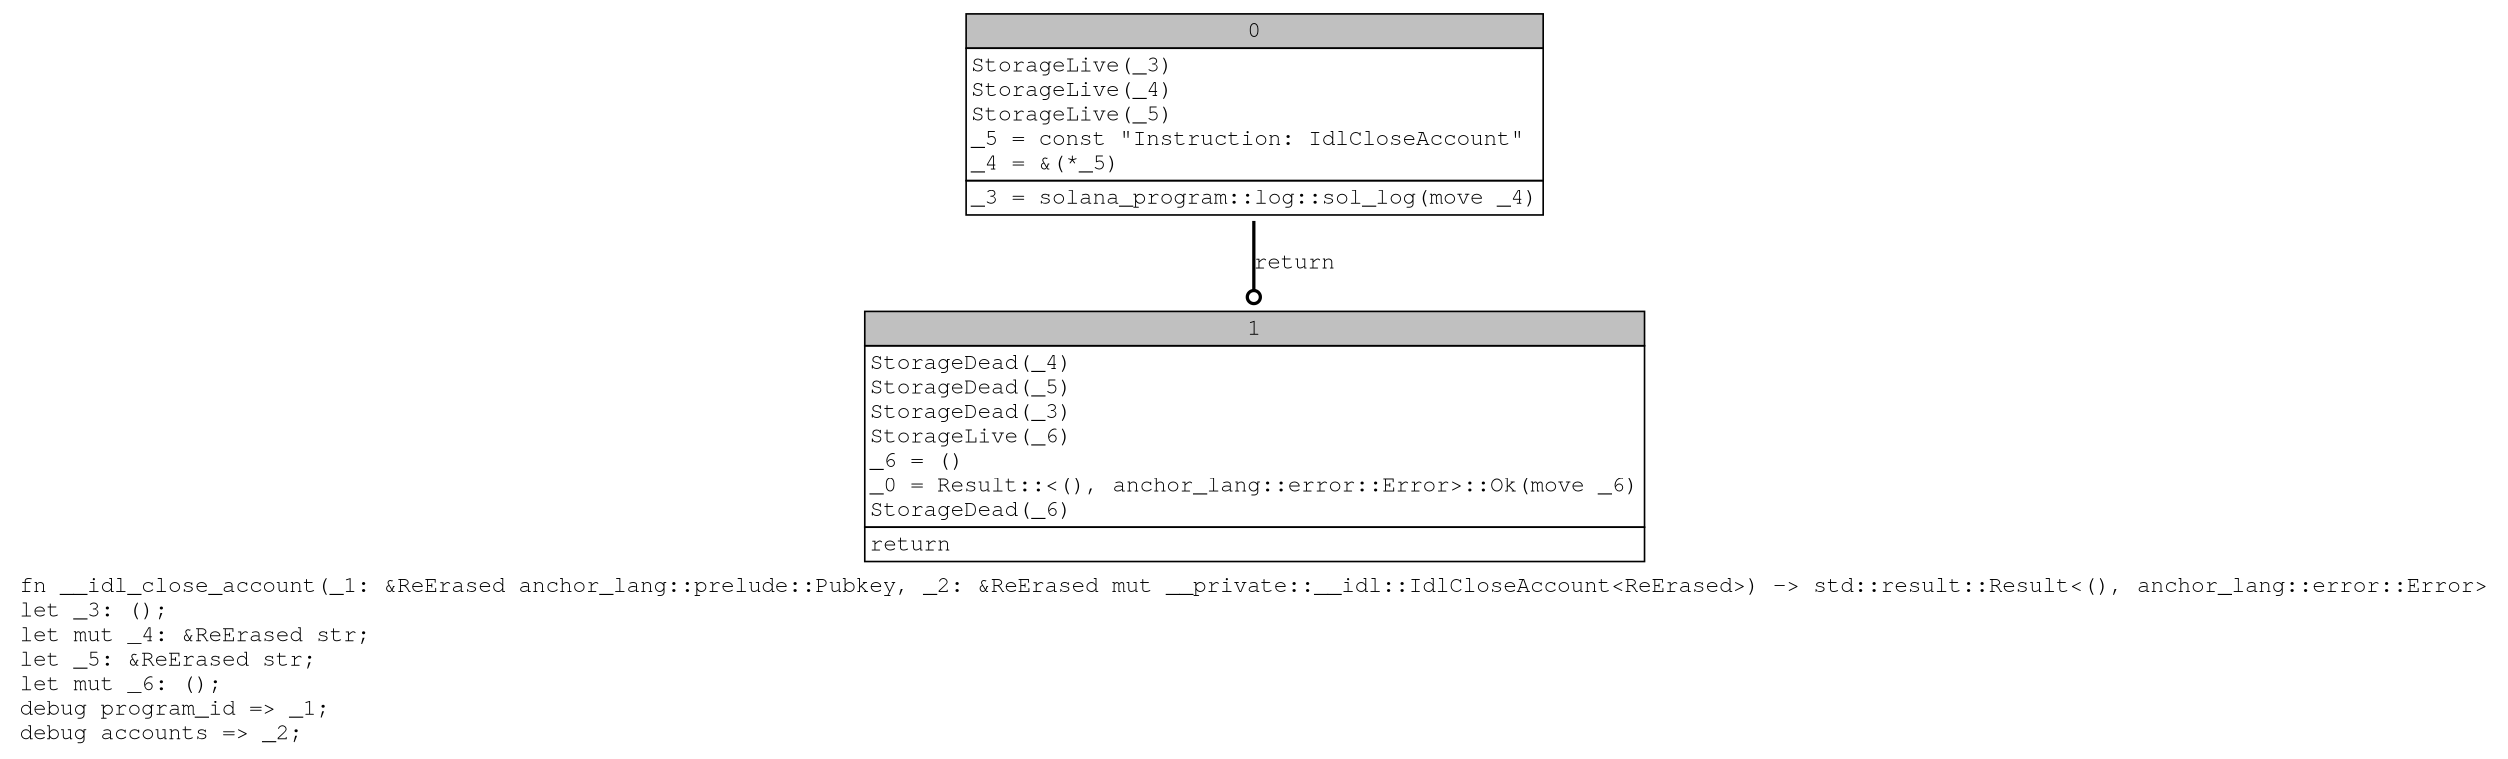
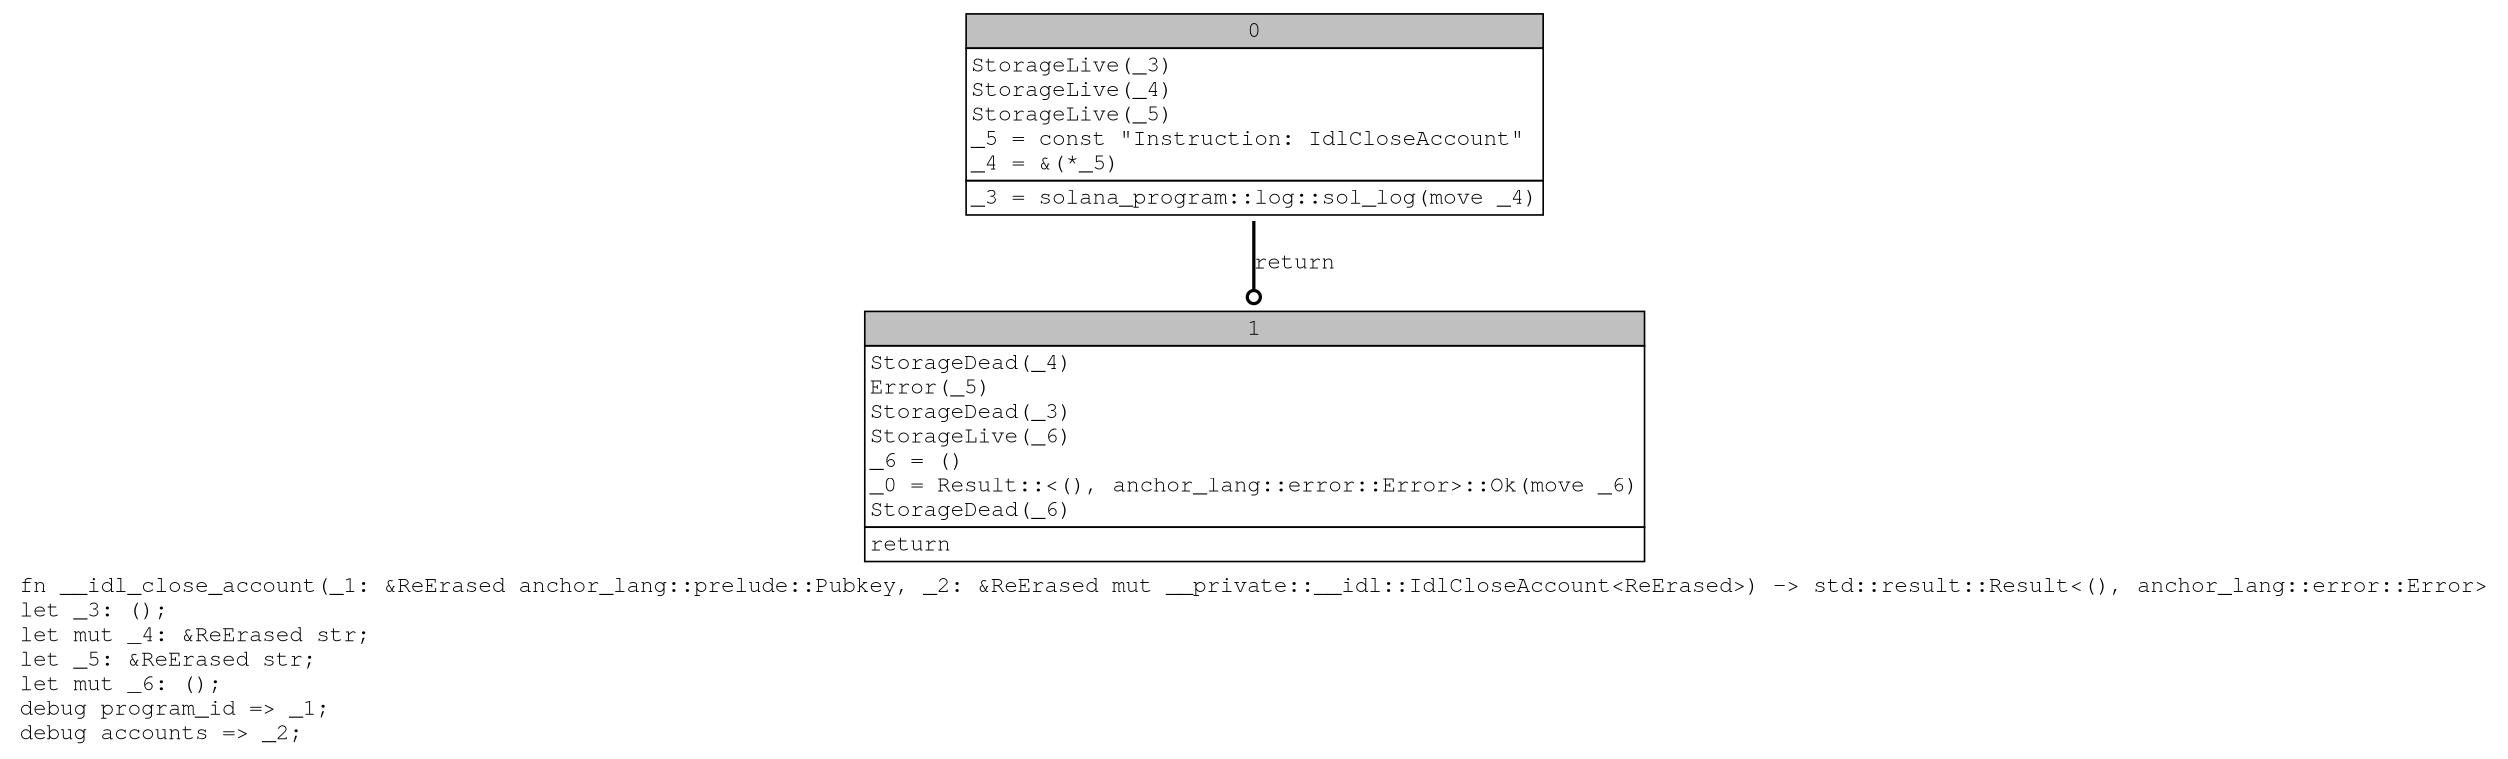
  digraph {
    fontname="Courier, monospace"
    label=<fn __idl_close_account(_1: &amp;ReErased anchor_lang::prelude::Pubkey, _2: &amp;ReErased mut __private::__idl::IdlCloseAccount&lt;ReErased&gt;) -&gt; std::result::Result&lt;(), anchor_lang::error::Error&gt;<br align="left"/>let _3: ();<br align="left"/>let mut _4: &amp;ReErased str;<br align="left"/>let _5: &amp;ReErased str;<br align="left"/>let mut _6: ();<br align="left"/>debug program_id =&gt; _1;<br align="left"/>debug accounts =&gt; _2;<br align="left"/>>
    node [fontname="Courier, monospace" shape=none]
    n1 [label=<<table border="0" cellborder="1" cellspacing="0"><tr><td bgcolor="gray" align="center" colspan="1">0</td></tr><tr><td align="left" balign="left">StorageLive(_3)<br/>StorageLive(_4)<br/>StorageLive(_5)<br/>_5 = const &quot;Instruction: IdlCloseAccount&quot;<br/>_4 = &amp;(*_5)<br/></td></tr><tr><td align="left">_3 = solana_program::log::sol_log(move _4)</td></tr></table>>]
-   n2 [label=<<table border="0" cellborder="1" cellspacing="0"><tr><td bgcolor="gray" align="center" colspan="1">1</td></tr><tr><td align="left" balign="left">StorageDead(_4)<br/>StorageDead(_5)<br/>StorageDead(_3)<br/>StorageLive(_6)<br/>_6 = ()<br/>_0 = Result::&lt;(), anchor_lang::error::Error&gt;::Ok(move _6)<br/>StorageDead(_6)<br/></td></tr><tr><td align="left">return</td></tr></table>>]
+   n2 [label=<<table border="0" cellborder="1" cellspacing="0"><tr><td bgcolor="gray" align="center" colspan="1">1</td></tr><tr><td align="left" balign="left">StorageDead(_4)<br/>Error(_5)<br/>StorageDead(_3)<br/>StorageLive(_6)<br/>_6 = ()<br/>_0 = Result::&lt;(), anchor_lang::error::Error&gt;::Ok(move _6)<br/>StorageDead(_6)<br/></td></tr><tr><td align="left">return</td></tr></table>>]
    n1 -> n2 [fontname="Courier, monospace" label=return style=bold arrowhead=odot]
  }
